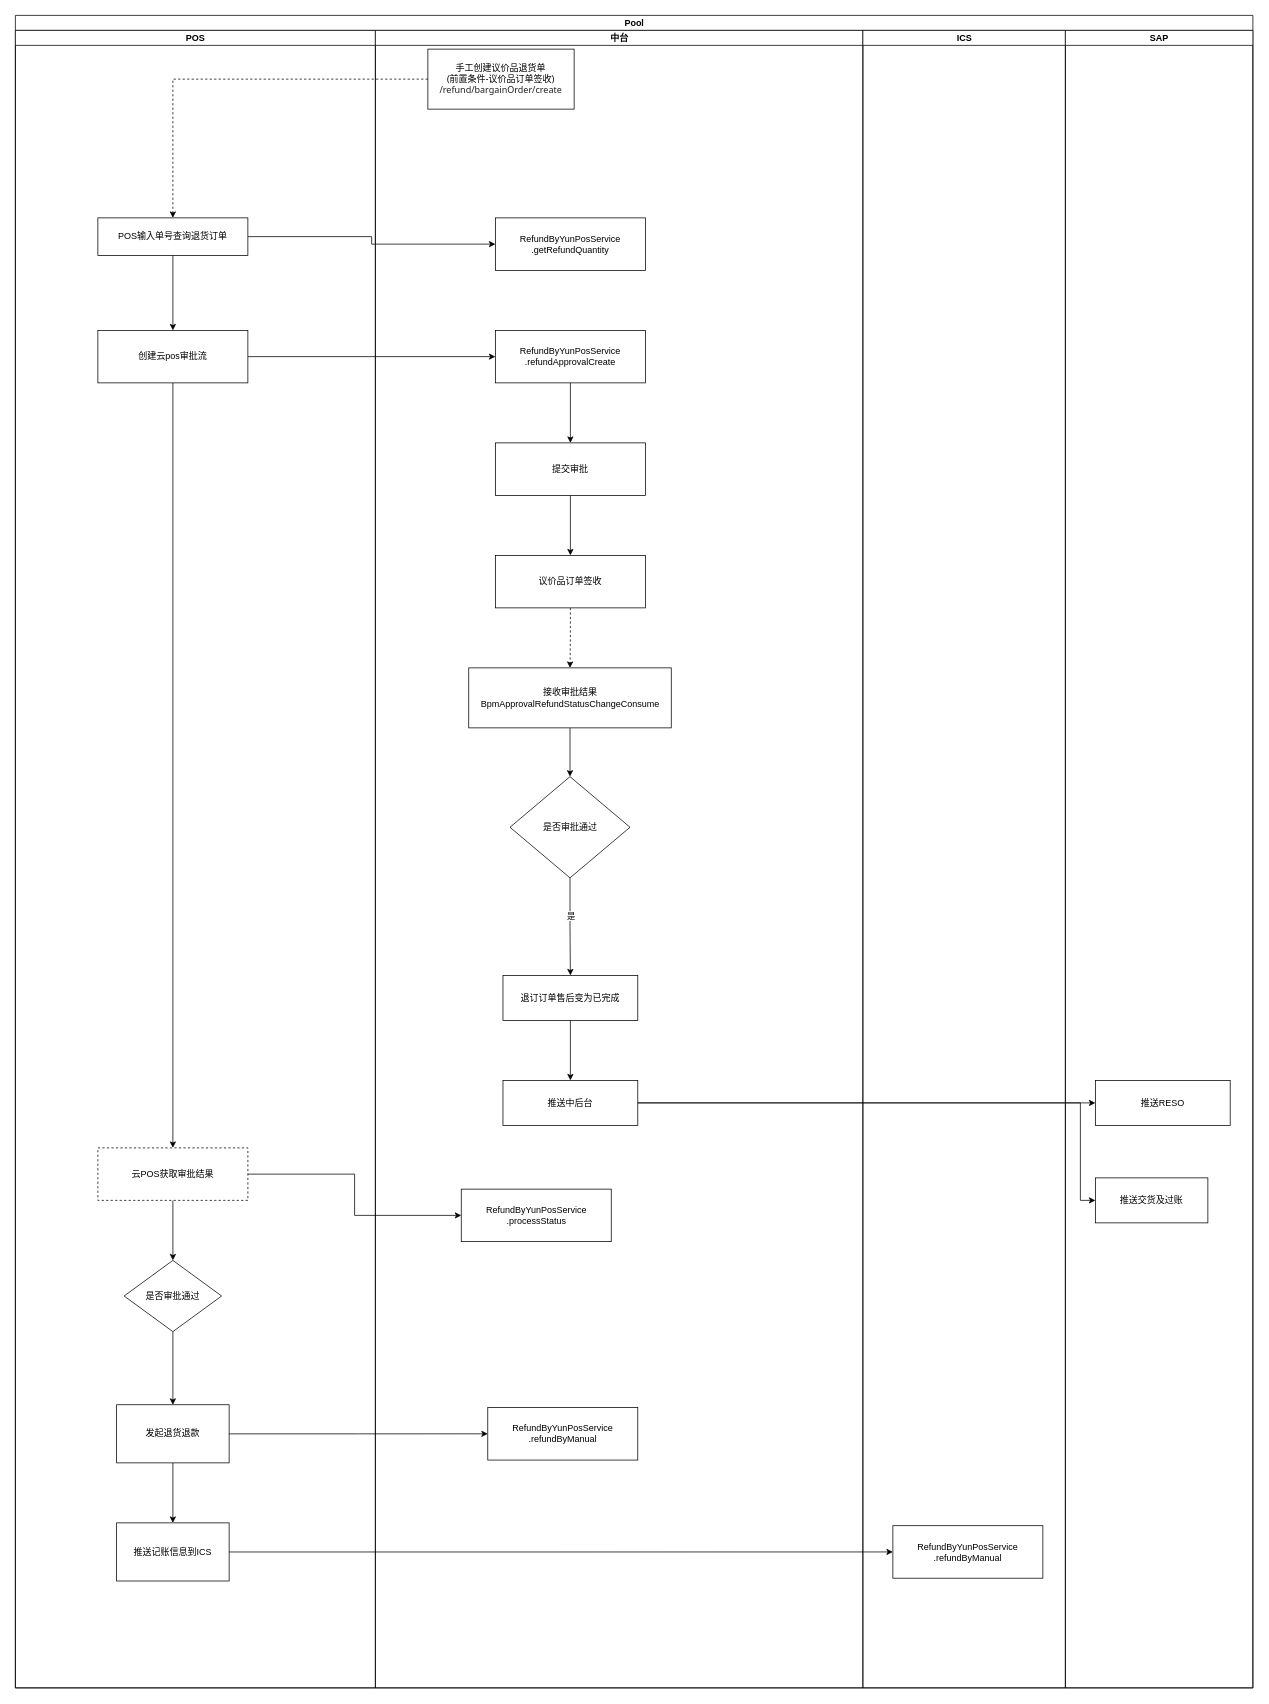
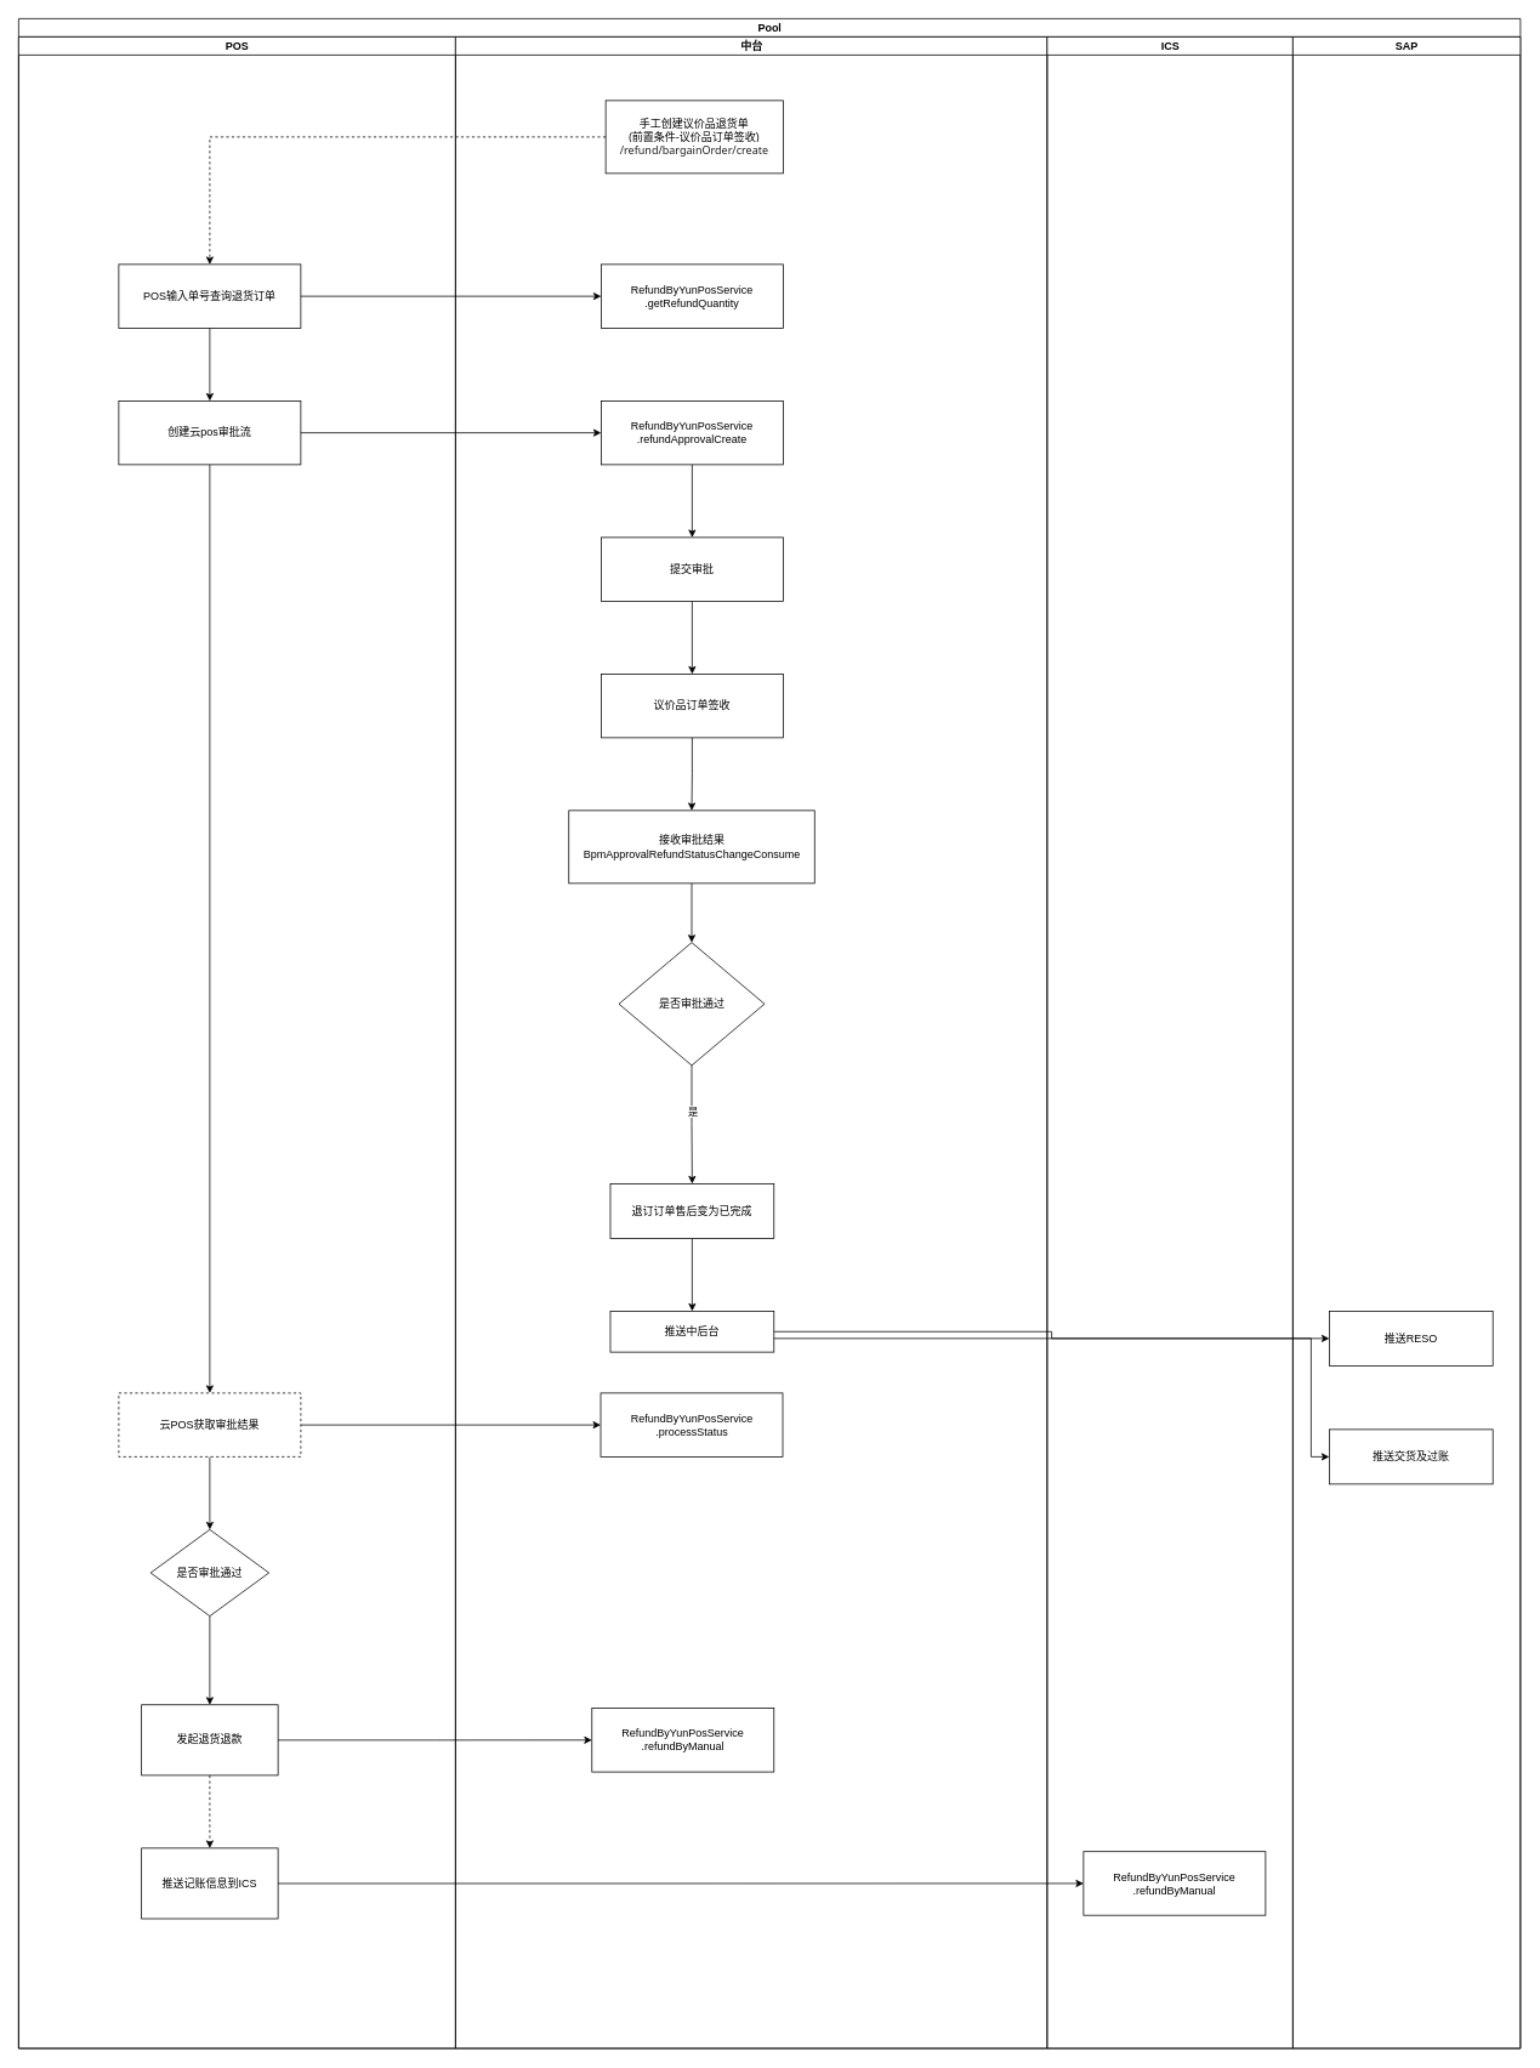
  <mxCell id="0" />
  <mxCell id="1" parent="0" />
  <mxCell id="2" value="Pool" style="swimlane;childLayout=stackLayout;resizeParent=1;resizeParentMax=0;startSize=20;html=1;" vertex="1" parent="1"><mxGeometry x="20" y="20" width="1650" height="2230" as="geometry"><mxRectangle x="230.0" y="170" width="60" height="30" as="alternateBounds" /></mxGeometry></mxCell>
  <mxCell id="3" value="POS" style="swimlane;startSize=20;html=1;" vertex="1" parent="2"><mxGeometry y="20" width="480" height="2210" as="geometry" /></mxCell>
  <mxCell id="4" value="" style="edgeStyle=orthogonalEdgeStyle;rounded=0;orthogonalLoop=1;jettySize=auto;html=1;" edge="1" parent="3" source="5" target="7"><mxGeometry relative="1" as="geometry" /></mxCell>
- <mxCell id="5" value="&lt;div&gt;POS输入单号查询退货订单&lt;/div&gt;" style="whiteSpace=wrap;html=1;" vertex="1" parent="3"><mxGeometry x="110" y="250" width="200" height="50" as="geometry" /></mxCell>
+ <mxCell id="5" value="&lt;div&gt;POS输入单号查询退货订单&lt;/div&gt;" style="whiteSpace=wrap;html=1;" vertex="1" parent="3"><mxGeometry x="110" y="250" width="200" height="70" as="geometry" /></mxCell>
  <mxCell id="6" value="" style="edgeStyle=orthogonalEdgeStyle;rounded=0;orthogonalLoop=1;jettySize=auto;html=1;" edge="1" parent="3" source="7" target="9"><mxGeometry relative="1" as="geometry" /></mxCell>
  <mxCell id="7" value="&lt;div&gt;&lt;span style=&quot;white-space: pre;&quot; data-eleid=&quot;3&quot; class=&quot;text-only&quot;&gt;&lt;span class=&quot;text-only&quot;&gt;创建云&lt;/span&gt;&lt;span class=&quot;text-only text-with-abbreviation text-with-abbreviation-bottomline&quot;&gt;pos&lt;/span&gt;&lt;span class=&quot;text-only&quot;&gt;审批流&lt;/span&gt;&lt;/span&gt;&lt;/div&gt;" style="whiteSpace=wrap;html=1;" vertex="1" parent="3"><mxGeometry x="110" y="400" width="200" height="70" as="geometry" /></mxCell>
  <mxCell id="8" value="" style="edgeStyle=orthogonalEdgeStyle;rounded=0;orthogonalLoop=1;jettySize=auto;html=1;" edge="1" parent="3" source="9" target="11"><mxGeometry relative="1" as="geometry" /></mxCell>
  <mxCell id="9" value="&lt;div&gt;&lt;span style=&quot;white-space: pre;&quot;&gt;云POS获取审批结果&lt;/span&gt;&lt;/div&gt;" style="whiteSpace=wrap;html=1;dashed=1;" vertex="1" parent="3"><mxGeometry x="110" y="1490" width="200" height="70" as="geometry" /></mxCell>
  <mxCell id="10" value="" style="edgeStyle=orthogonalEdgeStyle;rounded=0;orthogonalLoop=1;jettySize=auto;html=1;" edge="1" parent="3" source="11" target="13"><mxGeometry relative="1" as="geometry" /></mxCell>
  <mxCell id="11" value="是否审批通过" style="rhombus;whiteSpace=wrap;html=1;" vertex="1" parent="3"><mxGeometry x="145" y="1640" width="130" height="95" as="geometry" /></mxCell>
- <mxCell id="12" value="" style="edgeStyle=orthogonalEdgeStyle;rounded=0;orthogonalLoop=1;jettySize=auto;html=1;" edge="1" parent="3" source="13" target="14"><mxGeometry relative="1" as="geometry" /></mxCell>
+ <mxCell id="12" value="" style="edgeStyle=orthogonalEdgeStyle;rounded=0;orthogonalLoop=1;jettySize=auto;html=1;dashed=1;" edge="1" parent="3" source="13" target="14"><mxGeometry relative="1" as="geometry" /></mxCell>
  <mxCell id="13" value="发起退货退款" style="whiteSpace=wrap;html=1;" vertex="1" parent="3"><mxGeometry x="135" y="1832.5" width="150" height="77.5" as="geometry" /></mxCell>
  <mxCell id="14" value="推送记账信息到ICS" style="whiteSpace=wrap;html=1;" vertex="1" parent="3"><mxGeometry x="135" y="1990" width="150" height="77.5" as="geometry" /></mxCell>
  <mxCell id="15" value="中台" style="swimlane;startSize=20;html=1;" vertex="1" parent="2"><mxGeometry x="480" y="20" width="650" height="2210" as="geometry" /></mxCell>
- <mxCell id="16" value="手工创建议价品退货单&lt;div&gt;(前置条件-议价品订单签收)&lt;/div&gt;&lt;div&gt;&lt;span style=&quot;color: rgb(31, 31, 31); font-family: system-ui, sans-serif; text-align: start; background-color: rgb(255, 255, 255);&quot;&gt;/refund/bargainOrder/create&lt;/span&gt;&lt;br&gt;&lt;/div&gt;" style="whiteSpace=wrap;html=1;" vertex="1" parent="15"><mxGeometry x="70" y="25" width="195" height="80" as="geometry" /></mxCell>
+ <mxCell id="16" value="手工创建议价品退货单&lt;div&gt;(前置条件-议价品订单签收)&lt;/div&gt;&lt;div&gt;&lt;span style=&quot;color: rgb(31, 31, 31); font-family: system-ui, sans-serif; text-align: start; background-color: rgb(255, 255, 255);&quot;&gt;/refund/bargainOrder/create&lt;/span&gt;&lt;br&gt;&lt;/div&gt;" style="whiteSpace=wrap;html=1;" vertex="1" parent="15"><mxGeometry x="165" y="70" width="195" height="80" as="geometry" /></mxCell>
  <mxCell id="17" value="&lt;div&gt;&lt;span style=&quot;background-color: initial;&quot;&gt;RefundByYunPosService&lt;/span&gt;&lt;/div&gt;&lt;div&gt;&lt;div&gt;.getRefundQuantity&lt;/div&gt;&lt;/div&gt;" style="whiteSpace=wrap;html=1;" vertex="1" parent="15"><mxGeometry x="160" y="250" width="200" height="70" as="geometry" /></mxCell>
  <mxCell id="18" value="" style="edgeStyle=orthogonalEdgeStyle;rounded=0;orthogonalLoop=1;jettySize=auto;html=1;" edge="1" parent="15" source="19" target="21"><mxGeometry relative="1" as="geometry" /></mxCell>
  <mxCell id="19" value="&lt;div&gt;&lt;span style=&quot;white-space: pre;&quot; class=&quot;text-only&quot;&gt;RefundByYunPosService&lt;/span&gt;&lt;/div&gt;&lt;div&gt;&lt;span style=&quot;white-space: pre;&quot; class=&quot;text-only&quot;&gt;.refundApprovalCreate&lt;/span&gt;&lt;/div&gt;" style="whiteSpace=wrap;html=1;" vertex="1" parent="15"><mxGeometry x="160" y="400" width="200" height="70" as="geometry" /></mxCell>
  <mxCell id="20" value="" style="edgeStyle=orthogonalEdgeStyle;rounded=0;orthogonalLoop=1;jettySize=auto;html=1;" edge="1" parent="15" source="21" target="23"><mxGeometry relative="1" as="geometry" /></mxCell>
  <mxCell id="21" value="&lt;span style=&quot;white-space: pre;&quot;&gt;提交审批&lt;/span&gt;" style="whiteSpace=wrap;html=1;" vertex="1" parent="15"><mxGeometry x="160" y="550" width="200" height="70" as="geometry" /></mxCell>
- <mxCell id="22" value="" style="edgeStyle=orthogonalEdgeStyle;rounded=0;orthogonalLoop=1;jettySize=auto;html=1;dashed=1;" edge="1" parent="15" source="23" target="25"><mxGeometry relative="1" as="geometry" /></mxCell>
+ <mxCell id="22" value="" style="edgeStyle=orthogonalEdgeStyle;rounded=0;orthogonalLoop=1;jettySize=auto;html=1;" edge="1" parent="15" source="23" target="25"><mxGeometry relative="1" as="geometry" /></mxCell>
  <mxCell id="23" value="&lt;span style=&quot;white-space: pre;&quot;&gt;议价品订单签收&lt;/span&gt;" style="whiteSpace=wrap;html=1;" vertex="1" parent="15"><mxGeometry x="160" y="700" width="200" height="70" as="geometry" /></mxCell>
  <mxCell id="24" value="" style="edgeStyle=orthogonalEdgeStyle;rounded=0;orthogonalLoop=1;jettySize=auto;html=1;" edge="1" parent="15" source="25" target="28"><mxGeometry relative="1" as="geometry" /></mxCell>
  <mxCell id="25" value="&lt;span style=&quot;white-space: pre;&quot;&gt;接收审批结果&lt;/span&gt;&lt;div&gt;&lt;span style=&quot;white-space: pre;&quot;&gt;BpmApprovalRefundStatusChangeConsume&lt;/span&gt;&lt;span style=&quot;white-space: pre;&quot;&gt;&lt;br&gt;&lt;/span&gt;&lt;/div&gt;" style="whiteSpace=wrap;html=1;" vertex="1" parent="15"><mxGeometry x="124.5" y="850" width="270" height="80" as="geometry" /></mxCell>
  <mxCell id="26" value="" style="edgeStyle=orthogonalEdgeStyle;rounded=0;orthogonalLoop=1;jettySize=auto;html=1;entryX=0.5;entryY=0;entryDx=0;entryDy=0;" edge="1" parent="15" source="28" target="30"><mxGeometry relative="1" as="geometry"><mxPoint x="260.1" y="1247.5" as="targetPoint" /></mxGeometry></mxCell>
  <mxCell id="27" value="是" style="edgeLabel;html=1;align=center;verticalAlign=middle;resizable=0;points=[];" vertex="1" connectable="0" parent="26"><mxGeometry x="-0.234" y="1" relative="1" as="geometry"><mxPoint as="offset" /></mxGeometry></mxCell>
  <mxCell id="28" value="是否审批通过" style="rhombus;whiteSpace=wrap;html=1;" vertex="1" parent="15"><mxGeometry x="179.5" y="995" width="160" height="135" as="geometry" /></mxCell>
  <mxCell id="29" value="" style="edgeStyle=orthogonalEdgeStyle;rounded=0;orthogonalLoop=1;jettySize=auto;html=1;" edge="1" parent="15" source="30" target="32"><mxGeometry relative="1" as="geometry" /></mxCell>
  <mxCell id="30" value="退订订单售后变为已完成" style="whiteSpace=wrap;html=1;" vertex="1" parent="15"><mxGeometry x="170.13" y="1260" width="179.75" height="60" as="geometry" /></mxCell>
- <mxCell id="31" value="&lt;div&gt;&lt;span style=&quot;white-space: pre;&quot; class=&quot;text-only&quot;&gt;RefundByYunPosService&lt;/span&gt;&lt;/div&gt;&lt;div&gt;&lt;span style=&quot;white-space: pre;&quot; class=&quot;text-only&quot;&gt;.&lt;/span&gt;&lt;span style=&quot;white-space: pre; background-color: initial;&quot;&gt;processStatus&lt;/span&gt;&lt;/div&gt;" style="whiteSpace=wrap;html=1;" vertex="1" parent="15"><mxGeometry x="114.5" y="1545" width="200" height="70" as="geometry" /></mxCell>
- <mxCell id="32" value="推送中后台" style="whiteSpace=wrap;html=1;" vertex="1" parent="15"><mxGeometry x="170.13" y="1400" width="179.75" height="60" as="geometry" /></mxCell>
+ <mxCell id="31" value="&lt;div&gt;&lt;span style=&quot;white-space: pre;&quot; class=&quot;text-only&quot;&gt;RefundByYunPosService&lt;/span&gt;&lt;/div&gt;&lt;div&gt;&lt;span style=&quot;white-space: pre;&quot; class=&quot;text-only&quot;&gt;.&lt;/span&gt;&lt;span style=&quot;white-space: pre; background-color: initial;&quot;&gt;processStatus&lt;/span&gt;&lt;/div&gt;" style="whiteSpace=wrap;html=1;" vertex="1" parent="15"><mxGeometry x="159.5" y="1490" width="200" height="70" as="geometry" /></mxCell>
+ <mxCell id="32" value="推送中后台" style="whiteSpace=wrap;html=1;" vertex="1" parent="15"><mxGeometry x="170.13" y="1400" width="179.75" height="45" as="geometry" /></mxCell>
  <mxCell id="33" value="&lt;div&gt;&lt;span style=&quot;white-space: pre;&quot; class=&quot;text-only&quot;&gt;RefundByYunPosService&lt;/span&gt;&lt;/div&gt;&lt;div&gt;&lt;span style=&quot;white-space: pre;&quot; class=&quot;text-only&quot;&gt;.&lt;/span&gt;&lt;span style=&quot;white-space: pre; background-color: initial;&quot;&gt;refundByManual&lt;/span&gt;&lt;/div&gt;" style="whiteSpace=wrap;html=1;" vertex="1" parent="15"><mxGeometry x="149.88" y="1836.25" width="200" height="70" as="geometry" /></mxCell>
  <mxCell id="34" value="ICS" style="swimlane;startSize=20;html=1;" vertex="1" parent="2"><mxGeometry x="1130" y="20" width="270" height="2210" as="geometry" /></mxCell>
  <mxCell id="35" value="&lt;div&gt;&lt;span style=&quot;white-space: pre;&quot; class=&quot;text-only&quot;&gt;RefundByYunPosService&lt;/span&gt;&lt;/div&gt;&lt;div&gt;&lt;span style=&quot;white-space: pre;&quot; class=&quot;text-only&quot;&gt;.&lt;/span&gt;&lt;span style=&quot;white-space: pre; background-color: initial;&quot;&gt;refundByManual&lt;/span&gt;&lt;/div&gt;" style="whiteSpace=wrap;html=1;" vertex="1" parent="34"><mxGeometry x="40" y="1993.75" width="200" height="70" as="geometry" /></mxCell>
  <mxCell id="36" value="SAP" style="swimlane;startSize=20;html=1;" vertex="1" parent="2"><mxGeometry x="1400" y="20" width="250" height="2210" as="geometry" /></mxCell>
  <mxCell id="37" value="推送RESO" style="whiteSpace=wrap;html=1;" vertex="1" parent="36"><mxGeometry x="40" y="1400" width="179.75" height="60" as="geometry" /></mxCell>
- <mxCell id="38" value="推送交货及过账" style="whiteSpace=wrap;html=1;" vertex="1" parent="36"><mxGeometry x="40" y="1530" width="150" height="60" as="geometry" /></mxCell>
+ <mxCell id="38" value="推送交货及过账" style="whiteSpace=wrap;html=1;" vertex="1" parent="36"><mxGeometry x="40" y="1530" width="179.75" height="60" as="geometry" /></mxCell>
  <mxCell id="39" value="" style="edgeStyle=orthogonalEdgeStyle;rounded=0;orthogonalLoop=1;jettySize=auto;html=1;" edge="1" parent="2" source="5" target="17"><mxGeometry relative="1" as="geometry" /></mxCell>
  <mxCell id="40" style="edgeStyle=orthogonalEdgeStyle;rounded=0;orthogonalLoop=1;jettySize=auto;html=1;entryX=0;entryY=0.5;entryDx=0;entryDy=0;" edge="1" parent="2" source="7" target="19"><mxGeometry relative="1" as="geometry"><mxPoint x="620" y="455" as="targetPoint" /></mxGeometry></mxCell>
  <mxCell id="41" style="edgeStyle=orthogonalEdgeStyle;rounded=0;orthogonalLoop=1;jettySize=auto;html=1;entryX=0.5;entryY=0;entryDx=0;entryDy=0;dashed=1;" edge="1" parent="2" source="16" target="5"><mxGeometry relative="1" as="geometry" /></mxCell>
  <mxCell id="42" style="edgeStyle=orthogonalEdgeStyle;rounded=0;orthogonalLoop=1;jettySize=auto;html=1;entryX=0;entryY=0.5;entryDx=0;entryDy=0;" edge="1" parent="2" source="9" target="31"><mxGeometry relative="1" as="geometry"><mxPoint x="640" y="1545" as="targetPoint" /></mxGeometry></mxCell>
  <mxCell id="43" value="" style="edgeStyle=orthogonalEdgeStyle;rounded=0;orthogonalLoop=1;jettySize=auto;html=1;" edge="1" parent="2" source="32" target="37"><mxGeometry relative="1" as="geometry" /></mxCell>
  <mxCell id="44" style="edgeStyle=orthogonalEdgeStyle;rounded=0;orthogonalLoop=1;jettySize=auto;html=1;entryX=0;entryY=0.5;entryDx=0;entryDy=0;" edge="1" parent="2" source="32" target="38"><mxGeometry relative="1" as="geometry"><Array as="points"><mxPoint x="1420" y="1450" /><mxPoint x="1420" y="1580" /></Array></mxGeometry></mxCell>
  <mxCell id="45" style="edgeStyle=orthogonalEdgeStyle;rounded=0;orthogonalLoop=1;jettySize=auto;html=1;entryX=0;entryY=0.5;entryDx=0;entryDy=0;" edge="1" parent="2" source="13" target="33"><mxGeometry relative="1" as="geometry"><mxPoint x="640" y="1891.25" as="targetPoint" /></mxGeometry></mxCell>
  <mxCell id="46" style="edgeStyle=orthogonalEdgeStyle;rounded=0;orthogonalLoop=1;jettySize=auto;html=1;entryX=0;entryY=0.5;entryDx=0;entryDy=0;" edge="1" parent="2" source="14" target="35"><mxGeometry relative="1" as="geometry"><mxPoint x="1202" y="2048.75" as="targetPoint" /></mxGeometry></mxCell>
